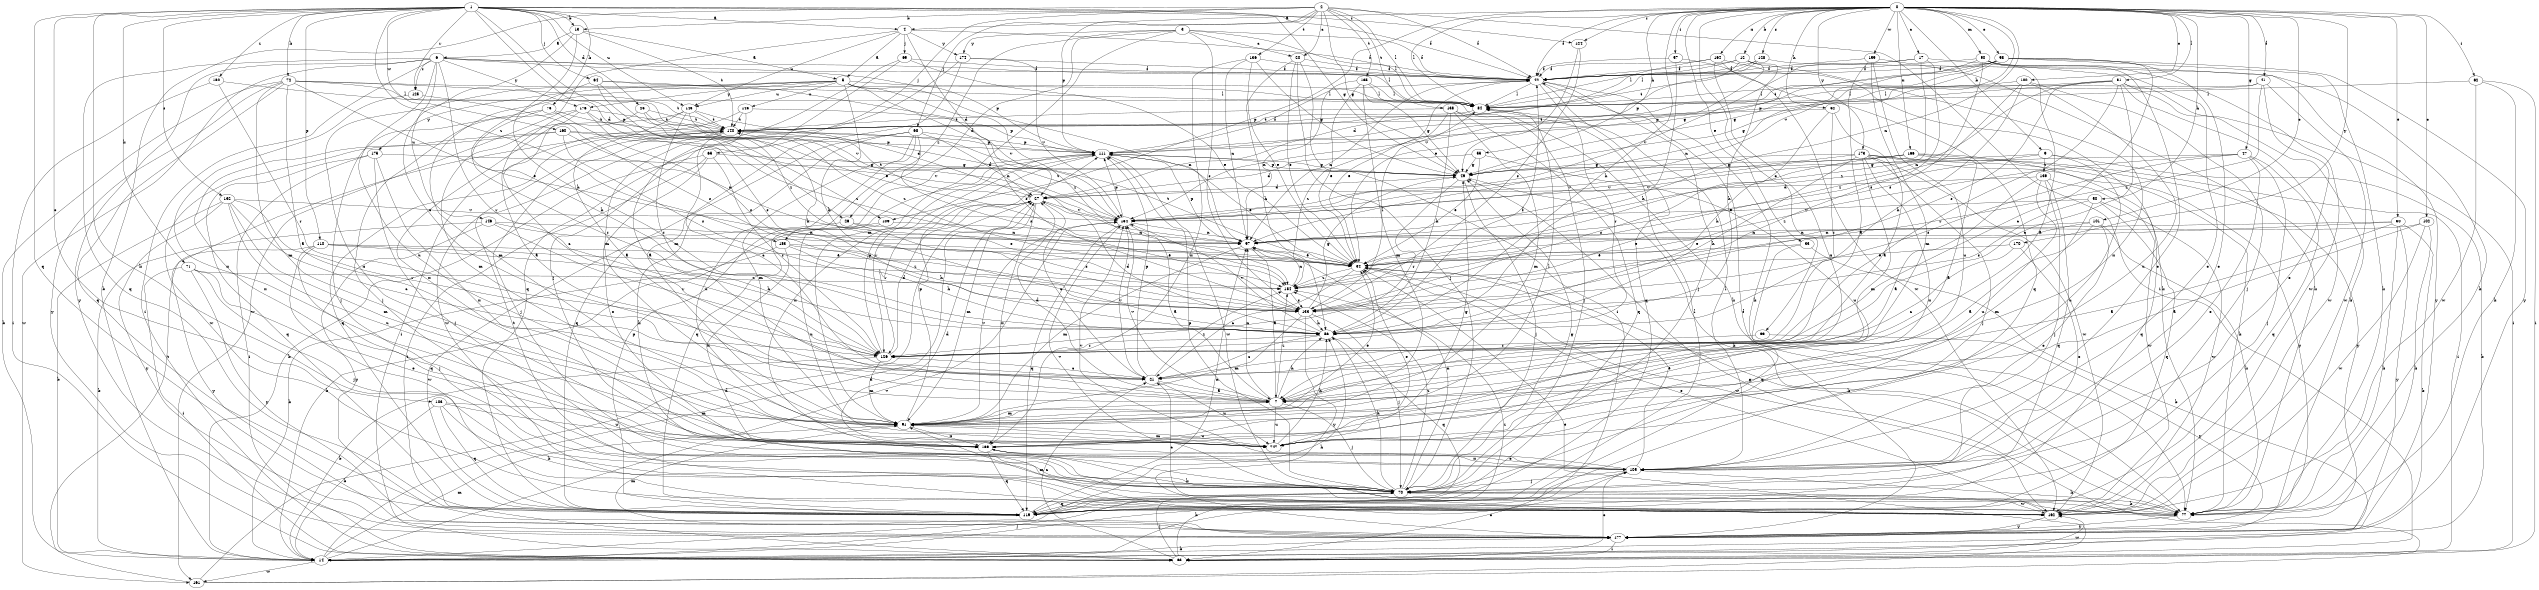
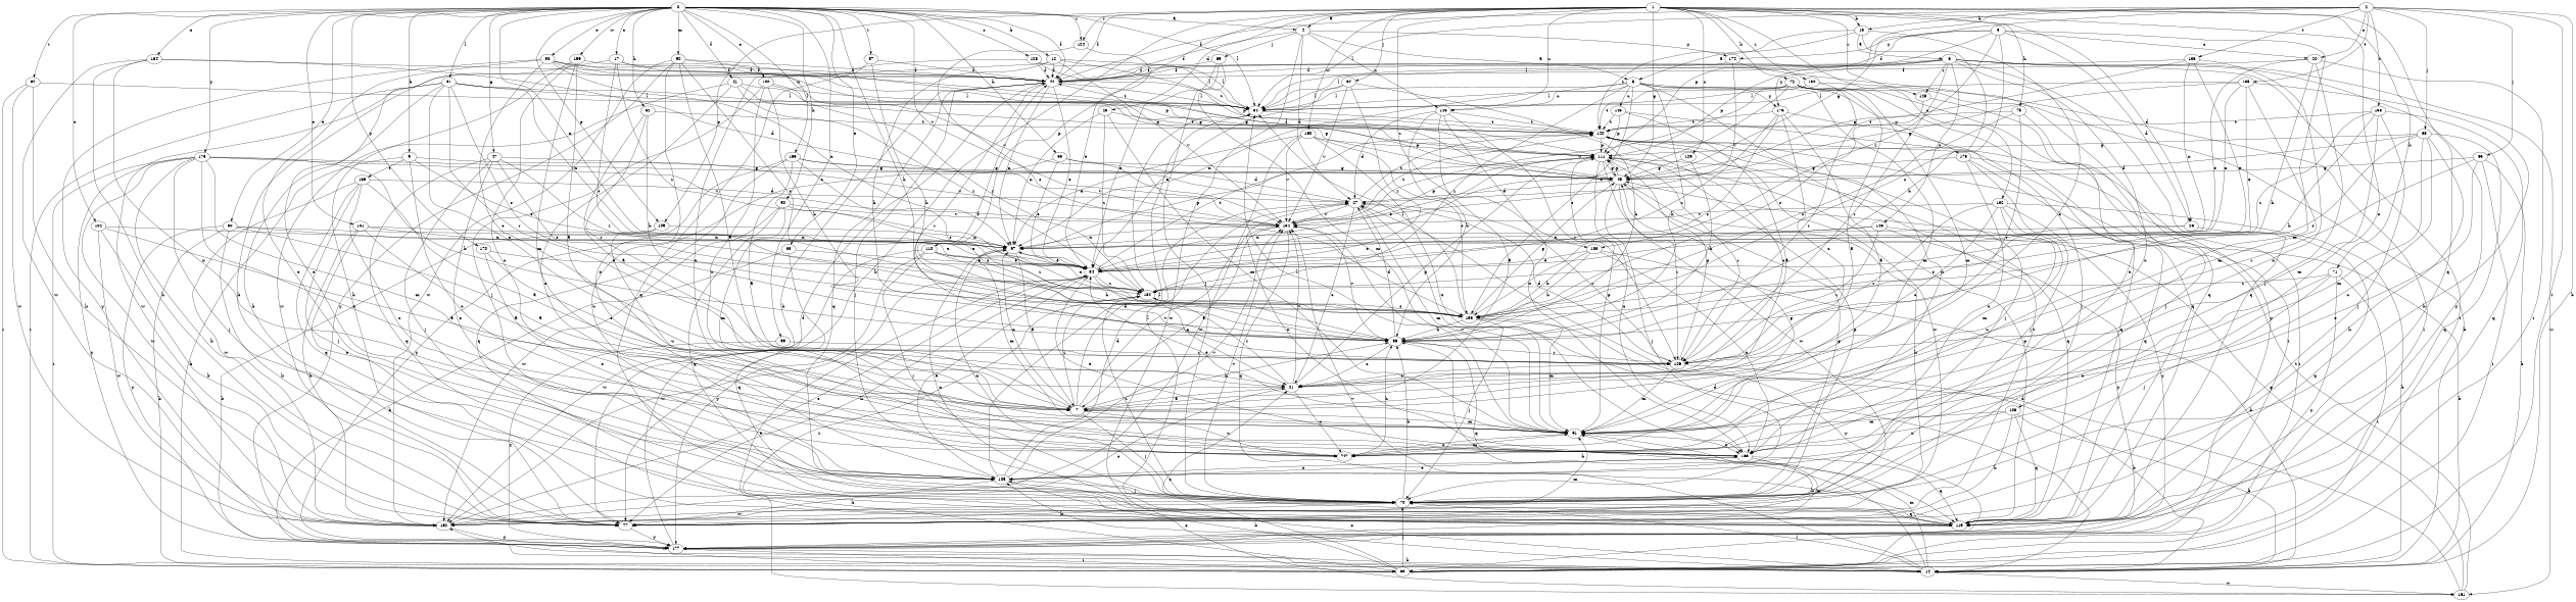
  strict digraph {
    0
    4
    9
    12
    17
    30
    33
    41
    42
    47
    50
    52
    55
    56
    57
    62
    81
    84
    90
    97
    98
    99
    100
    101
    102
    109
    124
    128
    154
    159
    164
    166
    170
    173
    143
    174
    5
    27
    69
    161
    14
    n42 [label=747]
    34
    139
    111
    169
    133
    184
    105
    77
    177
    7
    119
    162
    126
    70
    49
    91
    140
    21
    63
    1
    13
    25
    26
    64
    71
    72
    73
    103
    110
    125
+   129
    132
    160
    180
    183
    6
    2
    20
    65
    68
    135
    136
    138
    3
    145
    175
    176
    146
    0 -> 4 [label=a]
    0 -> 9 [label=b]
    0 -> 12 [label=b]
    0 -> 17 [label=c]
    0 -> 30 [label=e]
    0 -> 33 [label=e]
    0 -> 41 [label=f]
    0 -> 42 [label=f]
    0 -> 47 [label=g]
    0 -> 50 [label=h]
    0 -> 52 [label=h]
    0 -> 55 [label=h]
    0 -> 56 [label=h]
    0 -> 57 [label=i]
    0 -> 62 [label=i]
    0 -> 81 [label=l]
    0 -> 84 [label=l]
    0 -> 90 [label=m]
    0 -> 97 [label=n]
    0 -> 98 [label=o]
    0 -> 99 [label=o]
    0 -> 100 [label=o]
    0 -> 101 [label=o]
    0 -> 102 [label=o]
    0 -> 109 [label=p]
    0 -> 124 [label=r]
    0 -> 128 [label=s]
    0 -> 154 [label=v]
    0 -> 159 [label=w]
    0 -> 164 [label=x]
    0 -> 166 [label=x]
    0 -> 170 [label=y]
    0 -> 173 [label=y]
    4 -> 42 [label=f]
    4 -> 143 [label=u]
    4 -> 174 [label=y]
    4 -> 5 [label=a]
    4 -> 27 [label=d]
    4 -> 69 [label=j]
    4 -> 161 [label=w]
    9 -> 154 [label=v]
    9 -> 14 [label=b]
    9 -> n42 [label=u]
    9 -> 34 [label=e]
    9 -> 139 [label=t]
    12 -> 42 [label=f]
    12 -> 56 [label=h]
    12 -> 84 [label=l]
    12 -> 154 [label=v]
    12 -> 111 [label=p]
    12 -> 169 [label=x]
    17 -> 42 [label=f]
    17 -> 154 [label=v]
    17 -> 133 [label=s]
    17 -> 184 [label=z]
    17 -> 105 [label=o]
    30 -> 97 [label=n]
    30 -> 14 [label=b]
    30 -> 34 [label=e]
    30 -> 77 [label=k]
    30 -> 177 [label=y]
    30 -> 7 [label=a]
    33 -> 14 [label=b]
    33 -> 34 [label=e]
    33 -> 119 [label=q]
    41 -> 84 [label=l]
    41 -> 111 [label=p]
    41 -> 184 [label=z]
    41 -> 105 [label=o]
    41 -> 162 [label=w]
    42 -> 84 [label=l]
    42 -> 97 [label=n]
    42 -> 34 [label=e]
    42 -> 77 [label=k]
    42 -> 119 [label=q]
    42 -> 126 [label=r]
    42 -> 70 [label=j]
    47 -> 133 [label=s]
    47 -> 184 [label=z]
    47 -> 105 [label=o]
    47 -> 119 [label=q]
    47 -> 70 [label=j]
    47 -> 49 [label=g]
    50 -> 154 [label=v]
    50 -> 133 [label=s]
    50 -> 119 [label=q]
    50 -> 162 [label=w]
    50 -> 91 [label=m]
    52 -> 56 [label=h]
    52 -> 7 [label=a]
    52 -> 126 [label=r]
    52 -> 140 [label=t]
    55 -> 27 [label=d]
    55 -> n42 [label=u]
    55 -> 34 [label=e]
    55 -> 49 [label=g]
    56 -> 42 [label=f]
    56 -> 154 [label=v]
    56 -> 27 [label=d]
    56 -> 119 [label=q]
    56 -> 126 [label=r]
    56 -> 21 [label=c]
    57 -> 42 [label=f]
    57 -> 56 [label=h]
    57 -> 119 [label=q]
    62 -> 84 [label=l]
    62 -> 77 [label=k]
    62 -> 162 [label=w]
    62 -> 63 [label=i]
    81 -> 84 [label=l]
    81 -> 97 [label=n]
    81 -> 133 [label=s]
    81 -> 77 [label=k]
    81 -> 162 [label=w]
    81 -> 126 [label=r]
    81 -> 49 [label=g]
    81 -> 21 [label=c]
    81 -> 63 [label=i]
    84 -> 140 [label=t]
    90 -> 42 [label=f]
    90 -> 133 [label=s]
    90 -> 105 [label=o]
    90 -> 177 [label=y]
    90 -> 7 [label=a]
    90 -> 162 [label=w]
    90 -> 49 [label=g]
    97 -> 34 [label=e]
    97 -> 111 [label=p]
    97 -> 7 [label=a]
    97 -> 91 [label=m]
    98 -> 42 [label=f]
    98 -> 97 [label=n]
    98 -> 111 [label=p]
    98 -> 105 [label=o]
-   98 -> 77 [label=k]
    98 -> 177 [label=y]
    98 -> 49 [label=g]
    98 -> 140 [label=t]
    98 -> 21 [label=c]
    99 -> 177 [label=y]
    99 -> 126 [label=r]
    100 -> 56 [label=h]
    100 -> 84 [label=l]
    100 -> n42 [label=u]
    100 -> 184 [label=z]
    100 -> 70 [label=j]
    101 -> 97 [label=n]
    101 -> 34 [label=e]
    101 -> 105 [label=o]
    101 -> 77 [label=k]
    101 -> 7 [label=a]
    102 -> 97 [label=n]
    102 -> 77 [label=k]
    102 -> 7 [label=a]
    102 -> 162 [label=w]
    109 -> 97 [label=n]
    109 -> 14 [label=b]
    109 -> n42 [label=u]
    124 -> 34 [label=e]
    124 -> 133 [label=s]
    128 -> 42 [label=f]
    128 -> 84 [label=l]
    128 -> 77 [label=k]
    128 -> 140 [label=t]
    154 -> 97 [label=n]
    154 -> 111 [label=p]
    154 -> 7 [label=a]
    154 -> 119 [label=q]
    154 -> 140 [label=t]
    159 -> 42 [label=f]
    159 -> n42 [label=u]
    159 -> 77 [label=k]
    159 -> 7 [label=a]
    159 -> 91 [label=m]
    164 -> 42 [label=f]
    164 -> 27 [label=d]
    164 -> 169 [label=x]
    164 -> 77 [label=k]
    164 -> 162 [label=w]
    166 -> 154 [label=v]
    166 -> 133 [label=s]
    166 -> 177 [label=y]
    166 -> 7 [label=a]
    166 -> 119 [label=q]
    166 -> 49 [label=g]
    170 -> 34 [label=e]
    170 -> 105 [label=o]
    170 -> 21 [label=c]
    173 -> 56 [label=h]
    173 -> 154 [label=v]
    173 -> 169 [label=x]
    173 -> 77 [label=k]
    173 -> 177 [label=y]
    173 -> 162 [label=w]
    173 -> 70 [label=j]
    173 -> 49 [label=g]
    173 -> 91 [label=m]
    173 -> 63 [label=i]
    143 -> 56 [label=h]
    143 -> 27 [label=d]
    143 -> 169 [label=x]
    143 -> 7 [label=a]
    143 -> 126 [label=r]
    143 -> 140 [label=t]
    174 -> 42 [label=f]
    174 -> 154 [label=v]
    174 -> 119 [label=q]
-   174 -> 91 [label=m]
    5 -> 56 [label=h]
    5 -> 84 [label=l]
    5 -> 97 [label=n]
    5 -> 143 [label=u]
    5 -> 169 [label=x]
    5 -> 133 [label=s]
    5 -> 184 [label=z]
    5 -> 91 [label=m]
    5 -> 145 [label=u]
    5 -> 175 [label=y]
    5 -> 176 [label=y]
    27 -> 154 [label=v]
    27 -> 169 [label=x]
    27 -> 126 [label=r]
    27 -> 91 [label=m]
    27 -> 140 [label=t]
    27 -> 21 [label=c]
    69 -> 42 [label=f]
    69 -> 34 [label=e]
    69 -> 70 [label=j]
    69 -> 91 [label=m]
    161 -> 27 [label=d]
    161 -> 34 [label=e]
    161 -> 49 [label=g]
    161 -> 140 [label=t]
    14 -> 56 [label=h]
    14 -> 154 [label=v]
    14 -> 27 [label=d]
    14 -> 161 [label=w]
    14 -> 105 [label=o]
    14 -> 70 [label=j]
    14 -> 91 [label=m]
    n42 -> 56 [label=h]
    n42 -> 49 [label=g]
    n42 -> 91 [label=m]
    34 -> 184 [label=z]
    34 -> 77 [label=k]
    34 -> 162 [label=w]
    34 -> 140 [label=t]
    34 -> 21 [label=c]
    139 -> 27 [label=d]
    139 -> n42 [label=u]
    139 -> 7 [label=a]
    139 -> 119 [label=q]
    139 -> 162 [label=w]
    139 -> 70 [label=j]
    111 -> 42 [label=f]
    111 -> 34 [label=e]
    111 -> 169 [label=x]
    111 -> 119 [label=q]
    111 -> 162 [label=w]
    111 -> 126 [label=r]
    111 -> 49 [label=g]
    169 -> 34 [label=e]
    169 -> 105 [label=o]
    169 -> 77 [label=k]
    169 -> 119 [label=q]
    133 -> 56 [label=h]
    133 -> 84 [label=l]
    133 -> 177 [label=y]
    133 -> 70 [label=j]
    133 -> 49 [label=g]
    133 -> 91 [label=m]
    184 -> 97 [label=n]
    184 -> 133 [label=s]
    105 -> 84 [label=l]
    105 -> 154 [label=v]
    105 -> 27 [label=d]
    105 -> 14 [label=b]
    105 -> 34 [label=e]
    105 -> 169 [label=x]
    105 -> 77 [label=k]
    105 -> 70 [label=j]
    77 -> 177 [label=y]
    77 -> 140 [label=t]
    177 -> 42 [label=f]
    177 -> 14 [label=b]
    177 -> 91 [label=m]
    177 -> 63 [label=i]
    7 -> 56 [label=h]
    7 -> 97 [label=n]
    7 -> 154 [label=v]
    7 -> 27 [label=d]
    7 -> n42 [label=u]
    7 -> 184 [label=z]
    7 -> 70 [label=j]
    7 -> 91 [label=m]
    119 -> 84 [label=l]
    119 -> 97 [label=n]
    119 -> 111 [label=p]
    162 -> 34 [label=e]
    162 -> 177 [label=y]
    162 -> 91 [label=m]
    162 -> 21 [label=c]
    126 -> 27 [label=d]
    126 -> 14 [label=b]
    126 -> 111 [label=p]
    126 -> 91 [label=m]
    126 -> 21 [label=c]
    70 -> 56 [label=h]
    70 -> 97 [label=n]
    70 -> 154 [label=v]
    70 -> 111 [label=p]
    70 -> 184 [label=z]
    70 -> 77 [label=k]
    70 -> 119 [label=q]
    70 -> 162 [label=w]
    70 -> 49 [label=g]
    49 -> 27 [label=d]
    49 -> 111 [label=p]
    49 -> 77 [label=k]
    49 -> 126 [label=r]
    49 -> 70 [label=j]
    91 -> 84 [label=l]
    91 -> 154 [label=v]
    91 -> n42 [label=u]
    91 -> 34 [label=e]
    91 -> 111 [label=p]
    91 -> 169 [label=x]
    140 -> 111 [label=p]
    140 -> 119 [label=q]
    140 -> 162 [label=w]
    140 -> 70 [label=j]
    140 -> 21 [label=c]
    21 -> 154 [label=v]
    21 -> n42 [label=u]
    21 -> 111 [label=p]
    21 -> 184 [label=z]
    21 -> 7 [label=a]
    63 -> 184 [label=z]
    63 -> 105 [label=o]
    63 -> 162 [label=w]
    63 -> 70 [label=j]
    63 -> 21 [label=c]
    1 -> 4 [label=a]
    1 -> 42 [label=f]
    1 -> 109 [label=p]
    1 -> 124 [label=r]
    1 -> 143 [label=u]
    1 -> 77 [label=k]
    1 -> 119 [label=q]
    1 -> 49 [label=g]
    1 -> 13 [label=b]
    1 -> 25 [label=d]
    1 -> 26 [label=d]
    1 -> 64 [label=j]
    1 -> 71 [label=k]
    1 -> 72 [label=k]
    1 -> 73 [label=k]
    1 -> 103 [label=o]
    1 -> 110 [label=p]
    1 -> 125 [label=r]
+   1 -> 129 [label=s]
    1 -> 132 [label=s]
    1 -> 160 [label=w]
    1 -> 180 [label=z]
    1 -> 183 [label=z]
    13 -> 56 [label=h]
    13 -> 5 [label=a]
    13 -> 140 [label=t]
    13 -> 21 [label=c]
    13 -> 6 [label=a]
    25 -> 97 [label=n]
    25 -> 184 [label=z]
    25 -> 91 [label=m]
    25 -> 140 [label=t]
    26 -> 97 [label=n]
    26 -> 133 [label=s]
    26 -> 119 [label=q]
    64 -> 56 [label=h]
    64 -> 84 [label=l]
    64 -> 154 [label=v]
    64 -> 34 [label=e]
    64 -> 184 [label=z]
    71 -> 184 [label=z]
    71 -> 105 [label=o]
    71 -> 177 [label=y]
    71 -> 70 [label=j]
    71 -> 63 [label=i]
    72 -> 84 [label=l]
    72 -> 154 [label=v]
    72 -> 14 [label=b]
    72 -> 34 [label=e]
    72 -> 177 [label=y]
    72 -> 7 [label=a]
    72 -> 119 [label=q]
    72 -> 91 [label=m]
    72 -> 140 [label=t]
    73 -> 133 [label=s]
    73 -> 126 [label=r]
    73 -> 70 [label=j]
    73 -> 140 [label=t]
    103 -> 14 [label=b]
    103 -> n42 [label=u]
    103 -> 77 [label=k]
    103 -> 119 [label=q]
    103 -> 91 [label=m]
    110 -> 56 [label=h]
    110 -> 34 [label=e]
    110 -> 184 [label=z]
    110 -> 177 [label=y]
    110 -> 162 [label=w]
    110 -> 70 [label=j]
    125 -> 169 [label=x]
    125 -> 133 [label=s]
+   129 -> 56 [label=h]
+   129 -> 49 [label=g]
    132 -> 154 [label=v]
    132 -> 14 [label=b]
    132 -> n42 [label=u]
    132 -> 177 [label=y]
    132 -> 126 [label=r]
    132 -> 91 [label=m]
    132 -> 21 [label=c]
    160 -> 97 [label=n]
    160 -> 154 [label=v]
    160 -> 111 [label=p]
    160 -> 169 [label=x]
    160 -> 133 [label=s]
    160 -> 162 [label=w]
    180 -> 84 [label=l]
    180 -> 126 [label=r]
    180 -> 63 [label=i]
    183 -> 56 [label=h]
    183 -> 14 [label=b]
    183 -> 34 [label=e]
    183 -> 169 [label=x]
    183 -> 133 [label=h]
    6 -> 42 [label=f]
    6 -> 84 [label=l]
    6 -> 161 [label=w]
    6 -> n42 [label=u]
    6 -> 111 [label=p]
    6 -> 177 [label=y]
    6 -> 119 [label=q]
    6 -> 126 [label=r]
    6 -> 63 [label=i]
    6 -> 125 [label=r]
    6 -> 176 [label=y]
    6 -> 146 [label=u]
    2 -> 42 [label=f]
    2 -> 84 [label=l]
    2 -> 14 [label=b]
    2 -> 111 [label=p]
    2 -> 49 [label=g]
    2 -> 63 [label=i]
    2 -> 13 [label=b]
    2 -> 20 [label=c]
    2 -> 65 [label=j]
    2 -> 68 [label=j]
    2 -> 135 [label=t]
    2 -> 136 [label=t]
    2 -> 138 [label=t]
    20 -> 42 [label=f]
    20 -> 56 [label=h]
    20 -> 34 [label=e]
    20 -> 70 [label=j]
    20 -> 63 [label=i]
    65 -> 14 [label=b]
    65 -> 105 [label=o]
    65 -> 126 [label=r]
    65 -> 49 [label=g]
    65 -> 63 [label=i]
    68 -> 27 [label=d]
    68 -> n42 [label=u]
    68 -> 111 [label=p]
    68 -> 133 [label=s]
    68 -> 77 [label=k]
    68 -> 119 [label=q]
    68 -> 91 [label=m]
    135 -> 84 [label=l]
    135 -> 97 [label=n]
    135 -> 34 [label=e]
    135 -> 77 [label=k]
    135 -> 49 [label=g]
    135 -> 91 [label=m]
    136 -> 42 [label=f]
    136 -> 97 [label=n]
    136 -> 34 [label=e]
    136 -> 169 [label=x]
    136 -> 49 [label=g]
    138 -> 56 [label=h]
    138 -> 184 [label=z]
    138 -> 119 [label=q]
    138 -> 70 [label=j]
    138 -> 91 [label=m]
    138 -> 140 [label=t]
    3 -> 42 [label=f]
    3 -> 84 [label=l]
    3 -> 174 [label=y]
    3 -> 133 [label=s]
    3 -> 91 [label=m]
    3 -> 26 [label=d]
    3 -> 183 [label=z]
    3 -> 20 [label=c]
    145 -> 111 [label=p]
    145 -> 7 [label=a]
    145 -> 140 [label=t]
    145 -> 63 [label=i]
    175 -> 169 [label=x]
    175 -> 119 [label=q]
    175 -> 70 [label=j]
    175 -> 49 [label=g]
    175 -> 63 [label=i]
    176 -> 133 [label=s]
    176 -> 184 [label=z]
    176 -> 7 [label=a]
    176 -> 70 [label=j]
    176 -> 140 [label=t]
    176 -> 21 [label=c]
    146 -> 97 [label=n]
    146 -> 14 [label=b]
    146 -> 34 [label=e]
    146 -> 177 [label=y]
    146 -> 126 [label=r]
  }
